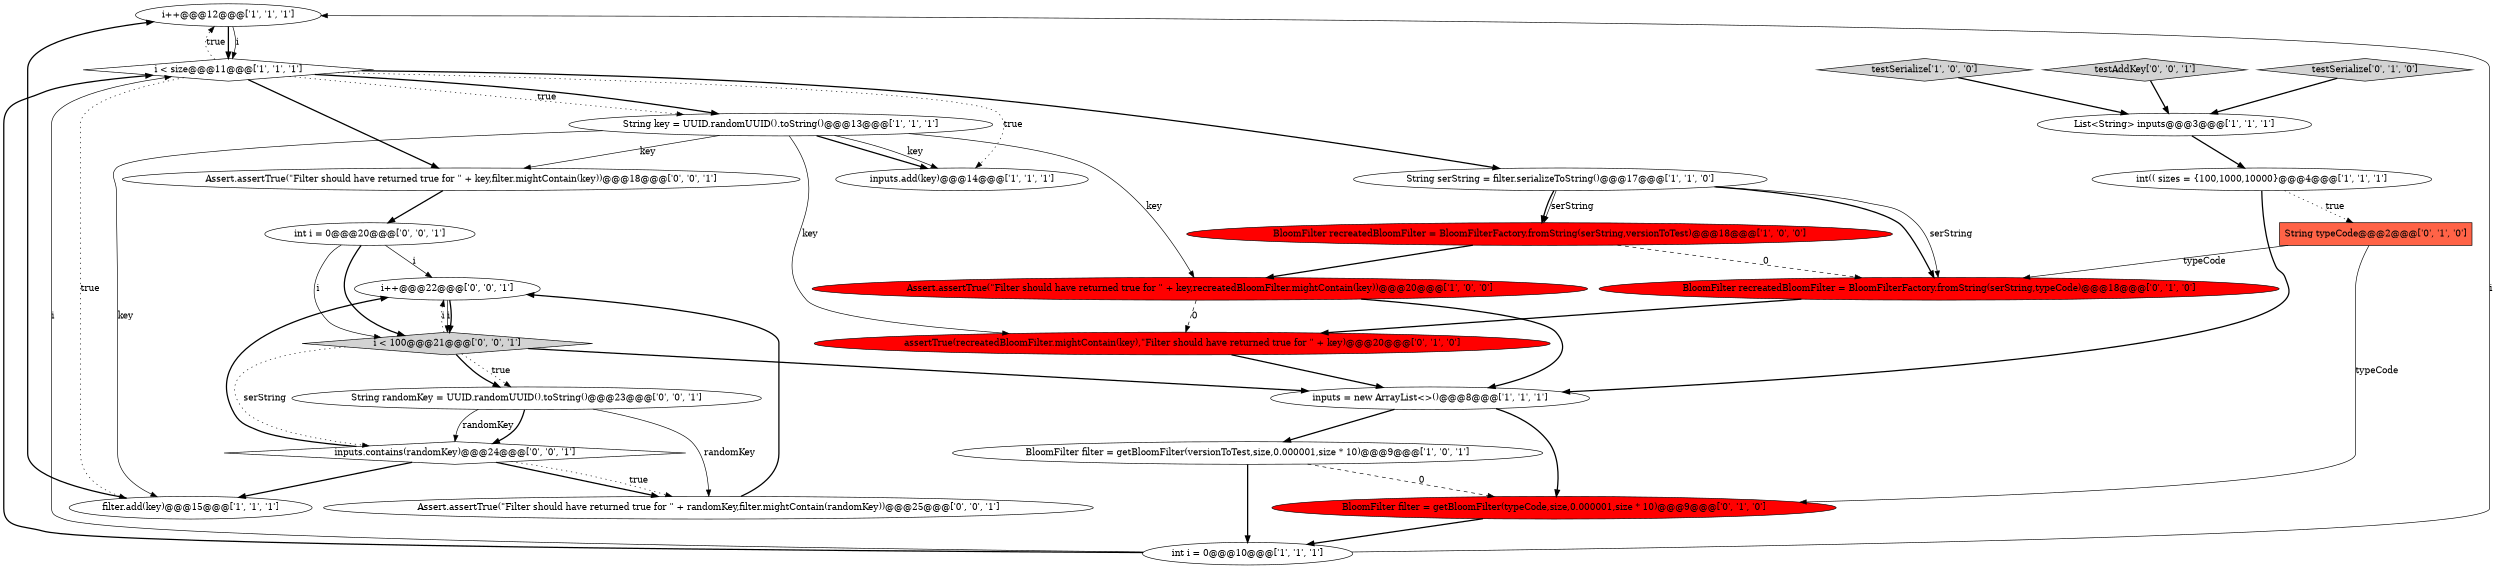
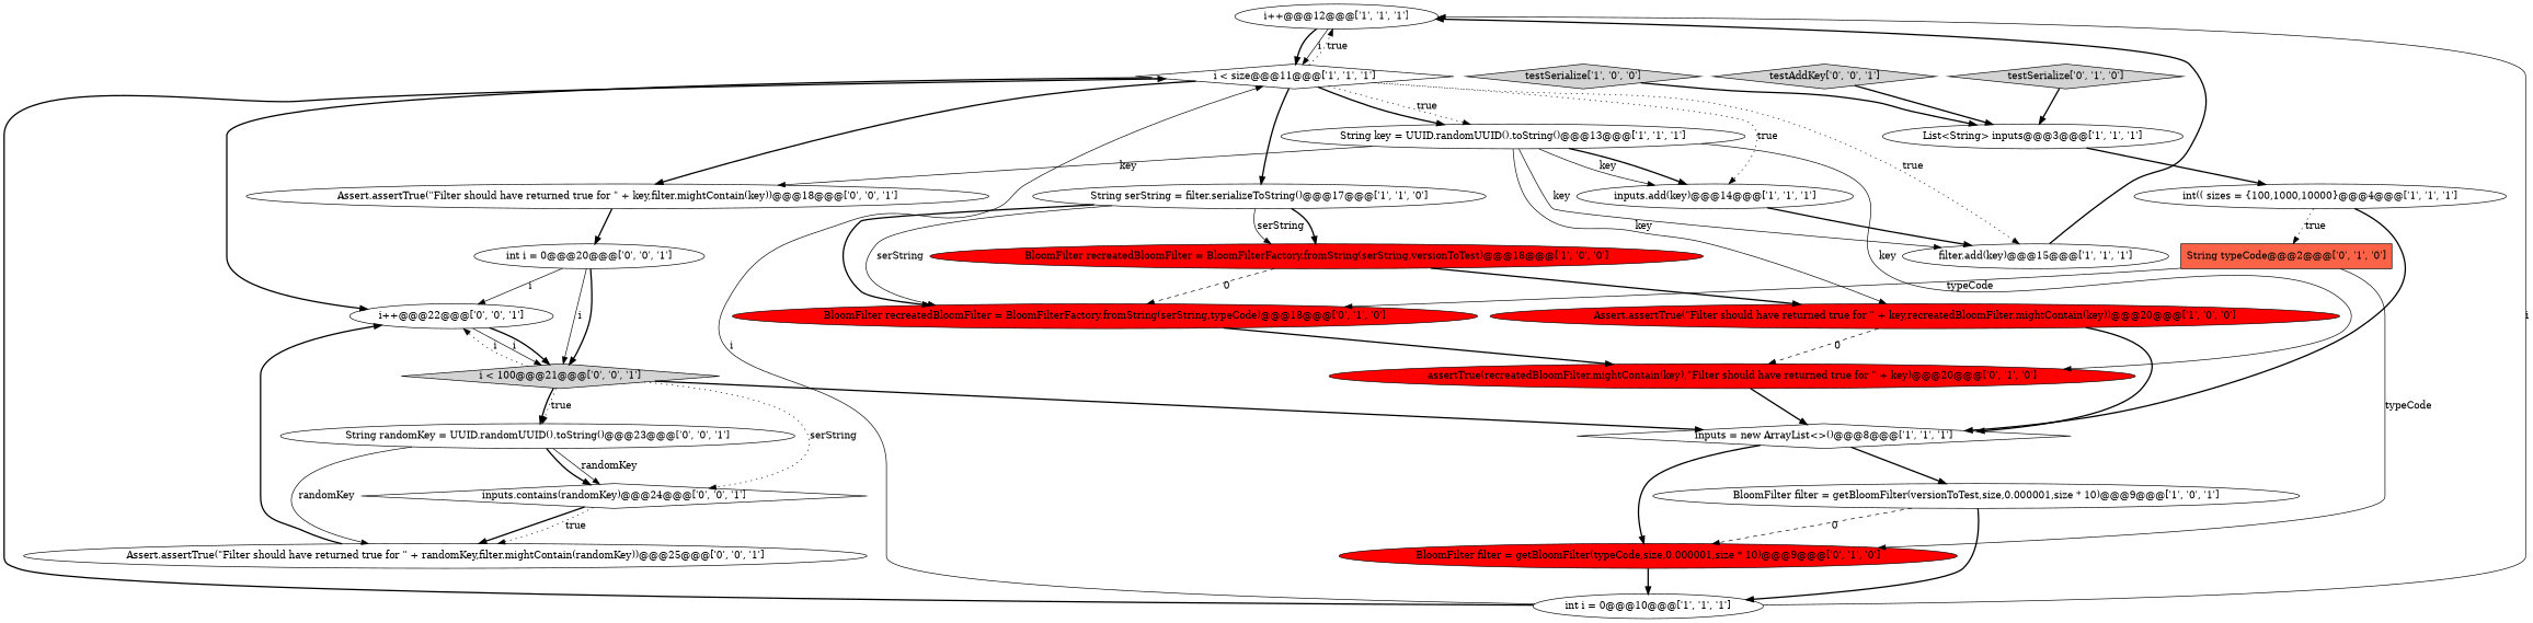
  digraph {
    node [fillcolor=white shape=ellipse style=filled]
    edge [style=bold]
    n1 [label="i++@@@12@@@['1', '1', '1']"]
    n2 [label="i < size@@@11@@@['1', '1', '1']" shape=diamond]
    n3 [label="Assert.assertTrue(\"Filter should have returned true for \" + key,filter.mightContain(key))@@@18@@@['0', '0', '1']"]
    n4 [label="filter.add(key)@@@15@@@['1', '1', '1']"]
    n5 [label="String serString = filter.serializeToString()@@@17@@@['1', '1', '0']"]
    n6 [label="String key = UUID.randomUUID().toString()@@@13@@@['1', '1', '1']"]
    n7 [label="inputs.add(key)@@@14@@@['1', '1', '1']"]
    n8 [fillcolor=lightgray label="testSerialize['0', '1', '0']" shape=diamond]
    n9 [label="List<String> inputs@@@3@@@['1', '1', '1']"]
    n10 [fillcolor=tomato label="String typeCode@@@2@@@['0', '1', '0']" shape=box]
    n11 [fillcolor=red label="BloomFilter recreatedBloomFilter = BloomFilterFactory.fromString(serString,typeCode)@@@18@@@['0', '1', '0']"]
    n12 [fillcolor=red label="BloomFilter filter = getBloomFilter(typeCode,size,0.000001,size * 10)@@@9@@@['0', '1', '0']"]
    n13 [label="int(( sizes = {100,1000,10000}@@@4@@@['1', '1', '1']"]
    n14 [label="i++@@@22@@@['0', '0', '1']"]
    n15 [fillcolor=lightgray label="i < 100@@@21@@@['0', '0', '1']" shape=diamond]
-   n16 [label="inputs = new ArrayList<>()@@@8@@@['1', '1', '1']"]
+   n16 [label="inputs = new ArrayList<>()@@@8@@@['1', '1', '1']" shape=diamond]
    n17 [label="inputs.contains(randomKey)@@@24@@@['0', '0', '1']" shape=diamond]
    n18 [label="String randomKey = UUID.randomUUID().toString()@@@23@@@['0', '0', '1']"]
    n19 [label="int i = 0@@@20@@@['0', '0', '1']"]
    n20 [fillcolor=lightgray label="testSerialize['1', '0', '0']" shape=diamond]
    n21 [fillcolor=red label="BloomFilter recreatedBloomFilter = BloomFilterFactory.fromString(serString,versionToTest)@@@18@@@['1', '0', '0']"]
    n22 [fillcolor=red label="Assert.assertTrue(\"Filter should have returned true for \" + key,recreatedBloomFilter.mightContain(key))@@@20@@@['1', '0', '0']"]
    n23 [fillcolor=red label="assertTrue(recreatedBloomFilter.mightContain(key),\"Filter should have returned true for \" + key)@@@20@@@['0', '1', '0']"]
    n24 [label="int i = 0@@@10@@@['1', '1', '1']"]
    n25 [label="BloomFilter filter = getBloomFilter(versionToTest,size,0.000001,size * 10)@@@9@@@['1', '0', '1']"]
    n26 [label="Assert.assertTrue(\"Filter should have returned true for \" + randomKey,filter.mightContain(randomKey))@@@25@@@['0', '0', '1']"]
    n27 [fillcolor=lightgray label="testAddKey['0', '0', '1']" shape=diamond]
    n1 -> n2
    n1 -> n2 [label=i style=solid]
    n2 -> n1 [label=true style=dotted]
    n2 -> n3
    n2 -> n4 [label=true style=dotted]
    n2 -> n5
    n2 -> n6 [label=true style=dotted]
    n2 -> n6
    n2 -> n7 [label=true style=dotted]
    n3 -> n19
    n4 -> n1
    n5 -> n11
    n5 -> n11 [label=serString style=solid]
    n5 -> n21
    n5 -> n21 [label=serString style=solid]
    n6 -> n3 [label=key style=solid]
    n6 -> n4 [label=key style=solid]
    n6 -> n7
    n6 -> n7 [label=key style=solid]
    n6 -> n22 [label=key style=solid]
    n6 -> n23 [label=key style=solid]
-   n17 -> n4
+   n7 -> n4
    n8 -> n9
    n9 -> n13
    n10 -> n11 [label=typeCode style=solid]
    n10 -> n12 [label=typeCode style=solid]
    n11 -> n23
    n12 -> n24
    n13 -> n10 [label=true style=dotted]
    n13 -> n16
    n14 -> n15 [label=i style=solid]
    n14 -> n15
    n15 -> n14 [label=i style=dotted]
    n15 -> n16
    n15 -> n17 [label=serString style=dotted]
    n15 -> n18 [label=true style=dotted]
    n15 -> n18
    n16 -> n12
    n16 -> n25
-   n17 -> n14
+   n2 -> n14
    n17 -> n26
    n17 -> n26 [label=true style=dotted]
    n18 -> n17 [label=randomKey style=solid]
    n18 -> n17
    n18 -> n26 [label=randomKey style=solid]
    n19 -> n14 [label=i style=solid]
    n19 -> n15 [label=i style=solid]
    n19 -> n15
    n20 -> n9
    n21 -> n11 [label=0 style=dashed]
    n21 -> n22
    n22 -> n16
    n22 -> n23 [label=0 style=dashed]
    n23 -> n16
    n24 -> n1 [label=i style=solid]
    n24 -> n2
    n24 -> n2 [label=i style=solid]
    n25 -> n12 [label=0 style=dashed]
    n25 -> n24
    n26 -> n14
    n27 -> n9
  }
